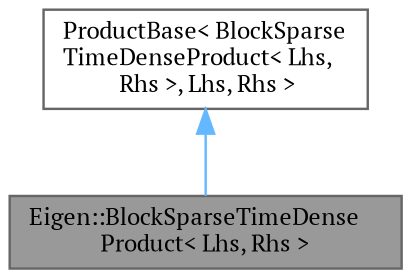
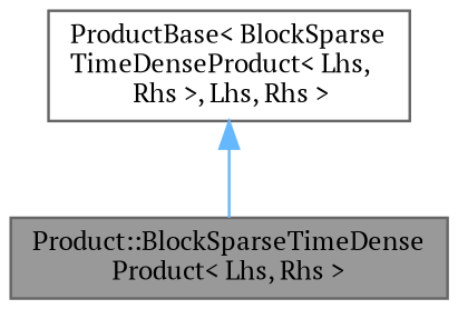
  digraph {
    fontname="PT Serif"
    node [color=gray40 fontname="PT Serif" fontsize=10 shape=box style=filled]
-   n1 [fillcolor=grey60 fontcolor=black height=0.2 label="Eigen::BlockSparseTimeDense\lProduct\< Lhs, Rhs \>" width=0.4]
+   n1 [fillcolor=grey60 fontcolor=black height=0.2 label="Product::BlockSparseTimeDense\lProduct\< Lhs, Rhs \>" width=0.4]
    n2 [fillcolor=white height=0.2 label="ProductBase\< BlockSparse\lTimeDenseProduct\< Lhs,\l Rhs \>, Lhs, Rhs \>" width=0.4]
    n2 -> n1 [color=steelblue1 dir=back fontname="PT Serif" fontsize=10 labelfontname=Helvetica labelfontsize=10 style=solid]
  }
